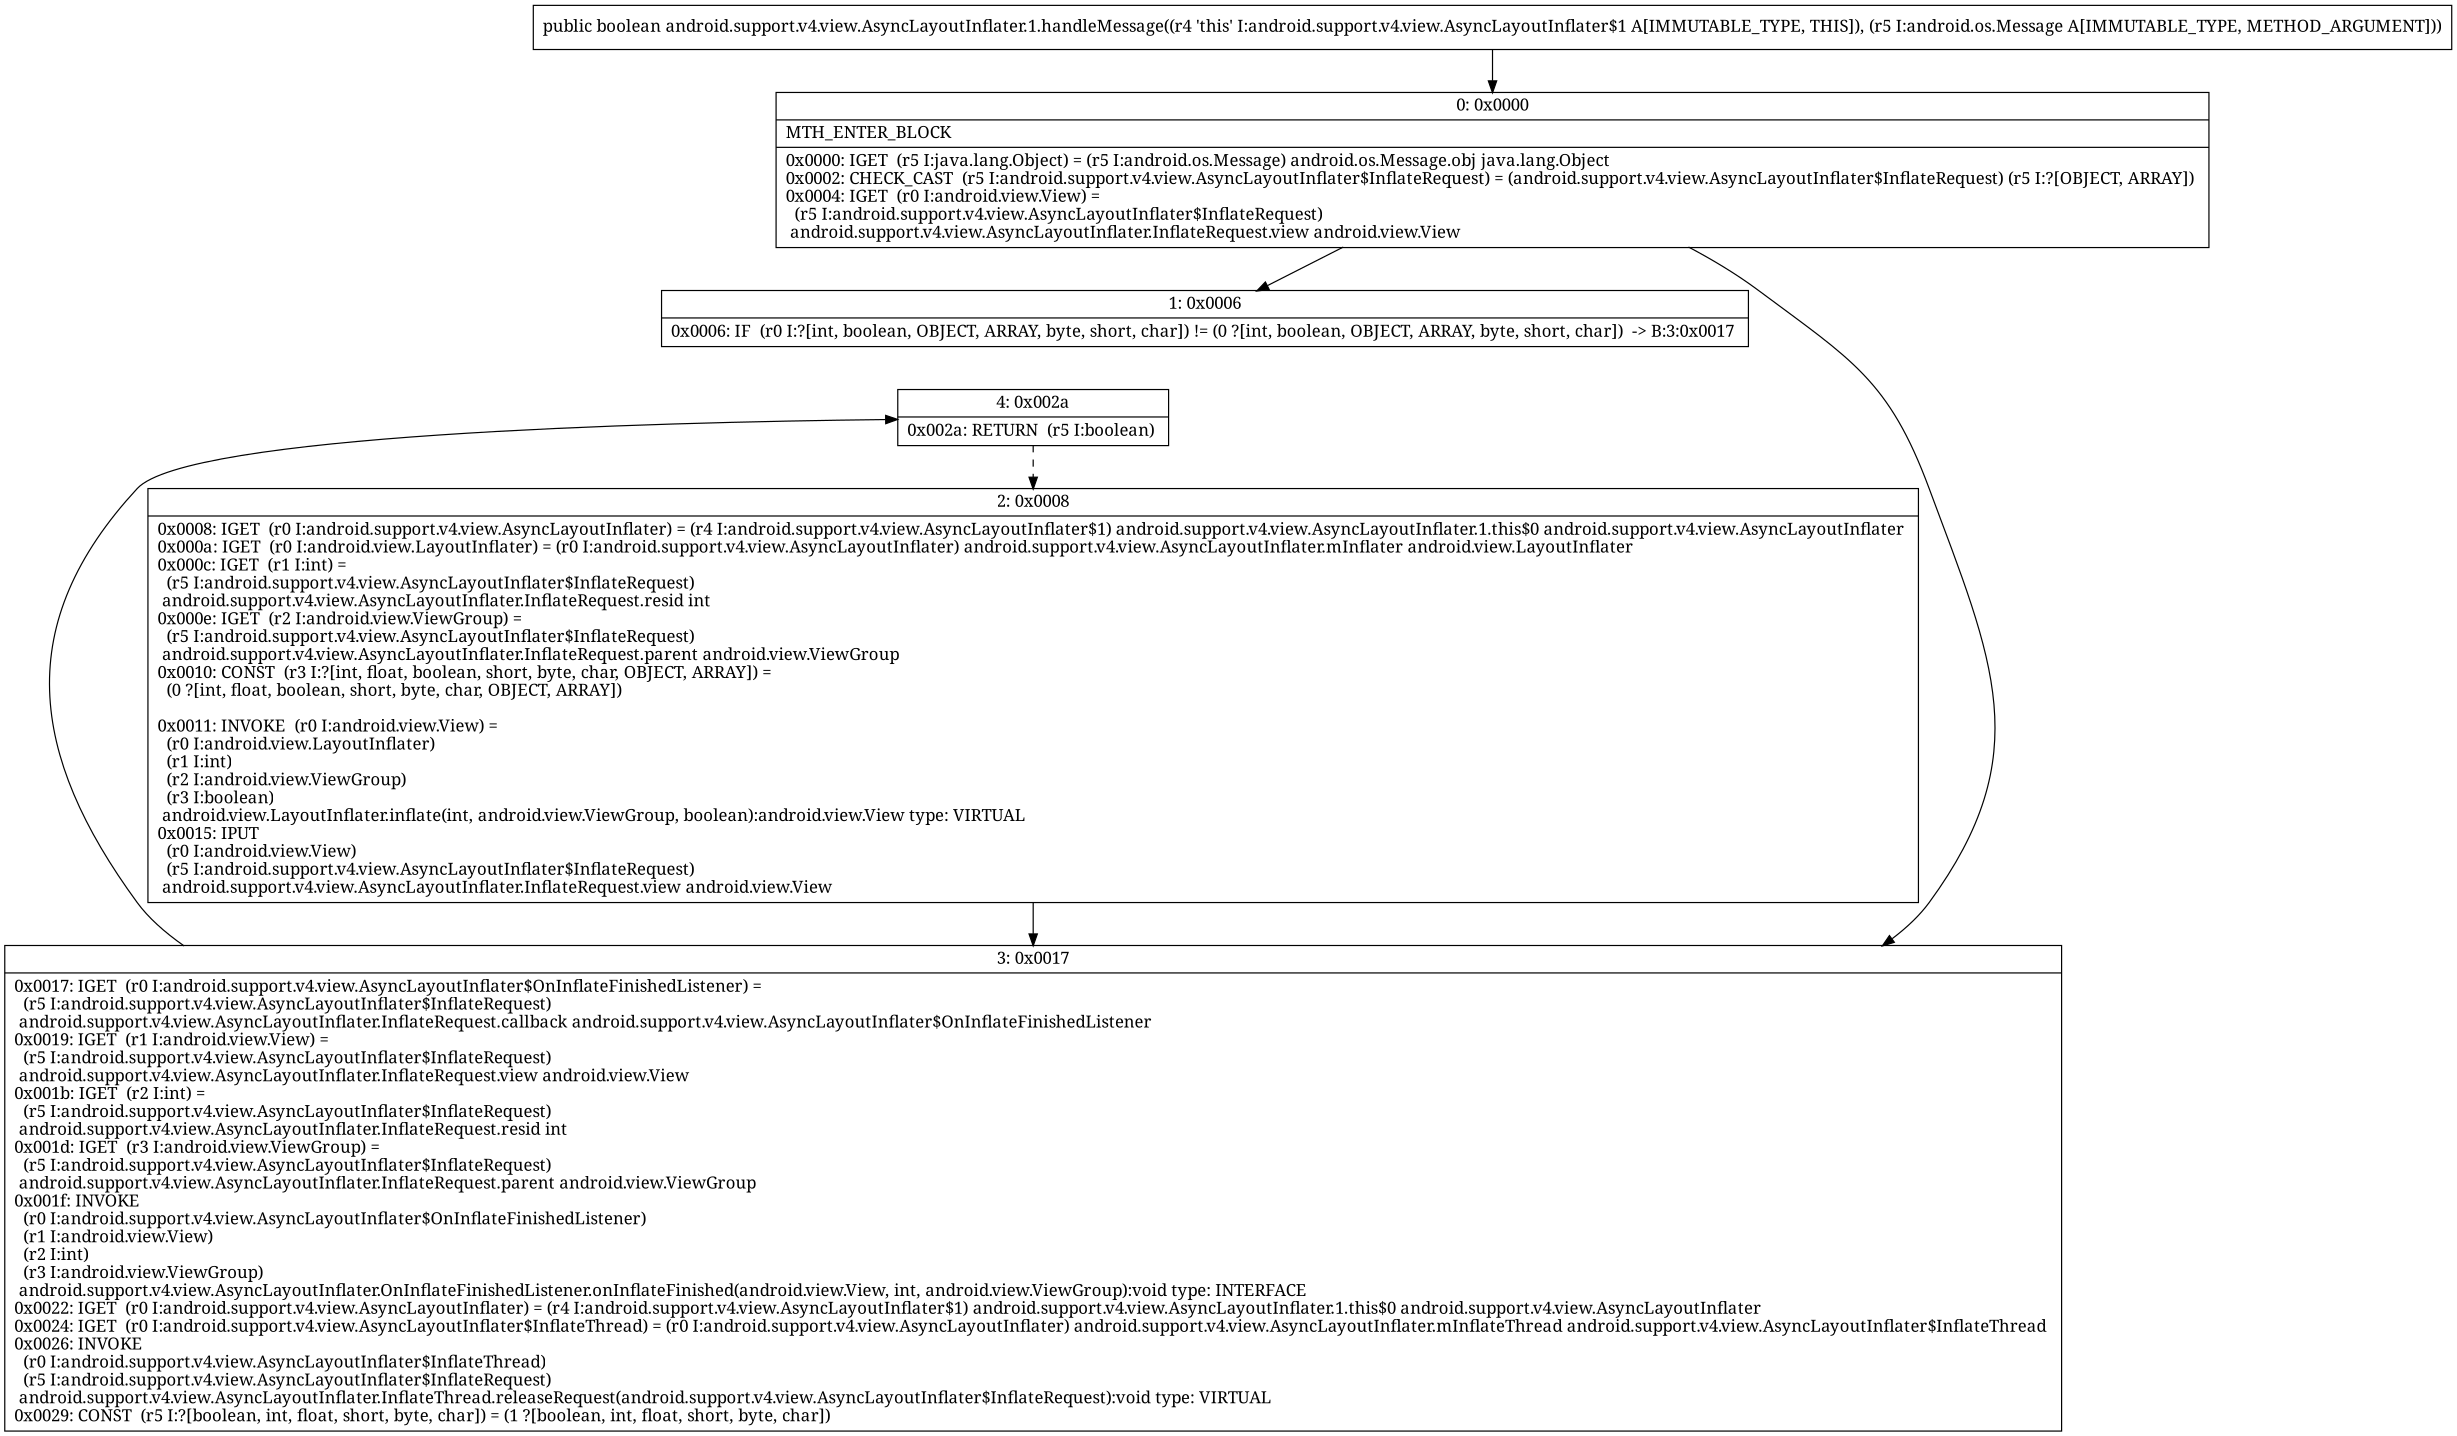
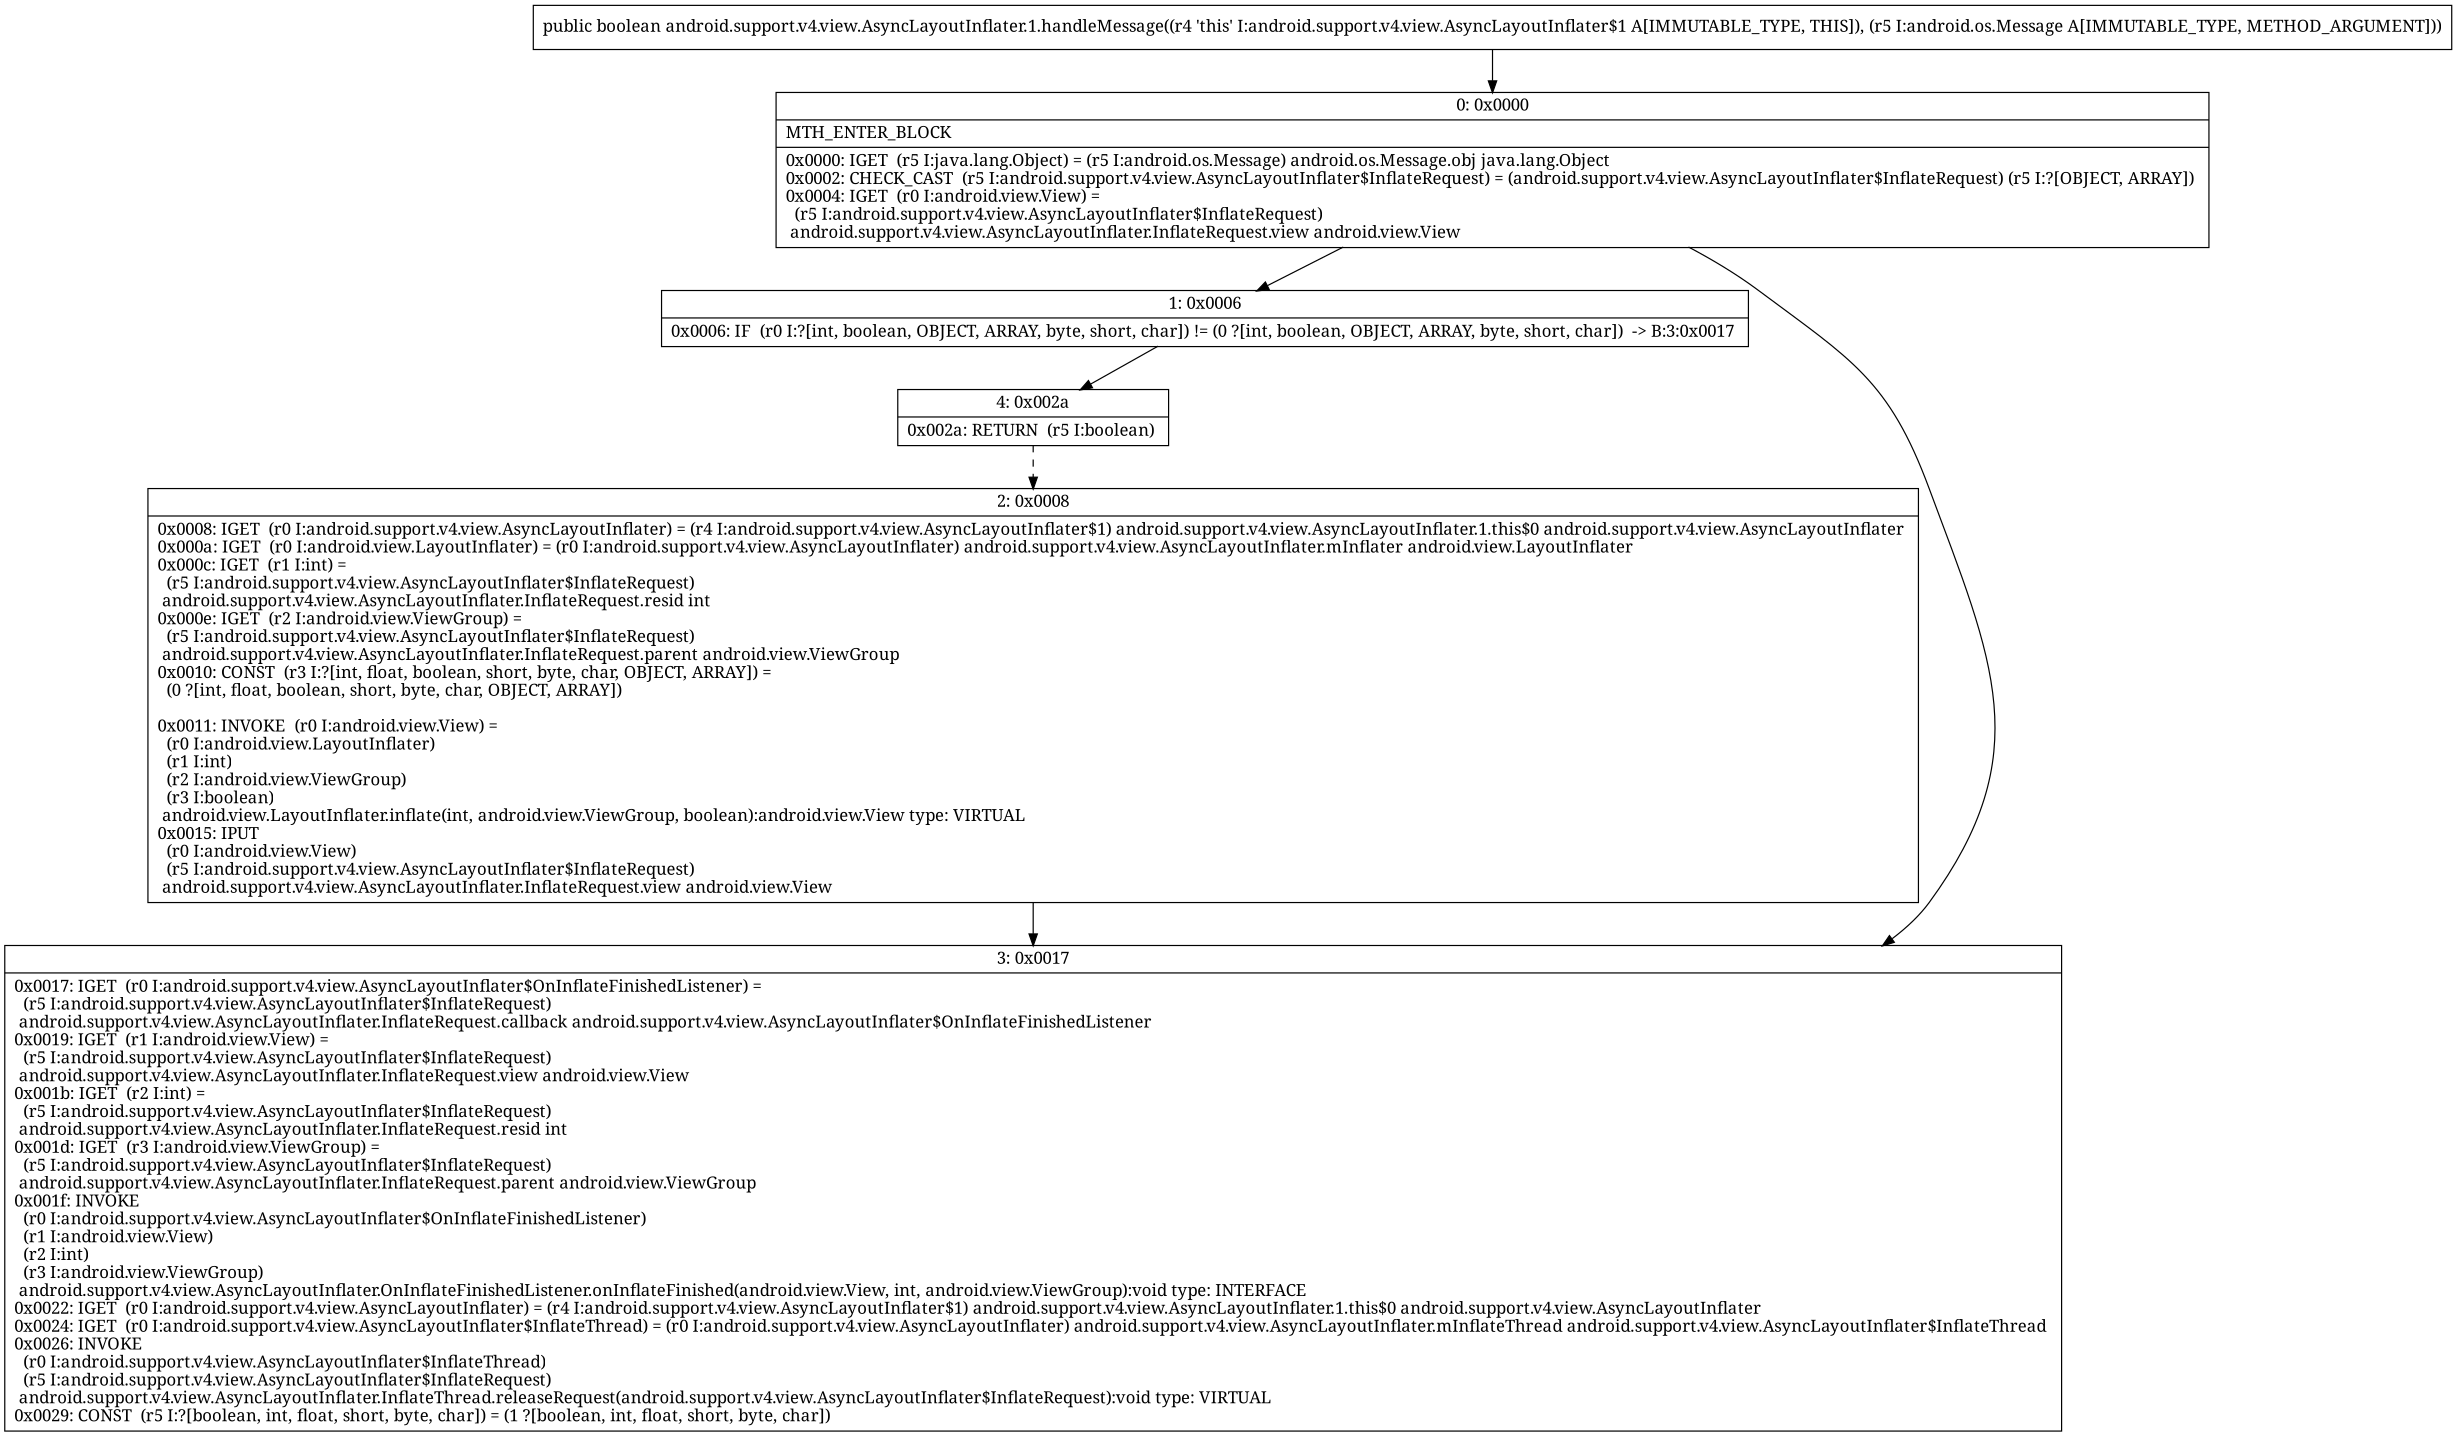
  digraph {
    fontname="Noto Serif"
    node [fontname="Noto Serif" shape=record]
    edge [fontname="Noto Serif"]
    n1 [label="{0\:\ 0x0000|MTH_ENTER_BLOCK\l|0x0000: IGET  (r5 I:java.lang.Object) = (r5 I:android.os.Message) android.os.Message.obj java.lang.Object \l0x0002: CHECK_CAST  (r5 I:android.support.v4.view.AsyncLayoutInflater$InflateRequest) = (android.support.v4.view.AsyncLayoutInflater$InflateRequest) (r5 I:?[OBJECT, ARRAY]) \l0x0004: IGET  (r0 I:android.view.View) = \l  (r5 I:android.support.v4.view.AsyncLayoutInflater$InflateRequest)\l android.support.v4.view.AsyncLayoutInflater.InflateRequest.view android.view.View \l}"]
    n2 [label="{1\:\ 0x0006|0x0006: IF  (r0 I:?[int, boolean, OBJECT, ARRAY, byte, short, char]) != (0 ?[int, boolean, OBJECT, ARRAY, byte, short, char])  \-\> B:3:0x0017 \l}"]
    n3 [label="{3\:\ 0x0017|0x0017: IGET  (r0 I:android.support.v4.view.AsyncLayoutInflater$OnInflateFinishedListener) = \l  (r5 I:android.support.v4.view.AsyncLayoutInflater$InflateRequest)\l android.support.v4.view.AsyncLayoutInflater.InflateRequest.callback android.support.v4.view.AsyncLayoutInflater$OnInflateFinishedListener \l0x0019: IGET  (r1 I:android.view.View) = \l  (r5 I:android.support.v4.view.AsyncLayoutInflater$InflateRequest)\l android.support.v4.view.AsyncLayoutInflater.InflateRequest.view android.view.View \l0x001b: IGET  (r2 I:int) = \l  (r5 I:android.support.v4.view.AsyncLayoutInflater$InflateRequest)\l android.support.v4.view.AsyncLayoutInflater.InflateRequest.resid int \l0x001d: IGET  (r3 I:android.view.ViewGroup) = \l  (r5 I:android.support.v4.view.AsyncLayoutInflater$InflateRequest)\l android.support.v4.view.AsyncLayoutInflater.InflateRequest.parent android.view.ViewGroup \l0x001f: INVOKE  \l  (r0 I:android.support.v4.view.AsyncLayoutInflater$OnInflateFinishedListener)\l  (r1 I:android.view.View)\l  (r2 I:int)\l  (r3 I:android.view.ViewGroup)\l android.support.v4.view.AsyncLayoutInflater.OnInflateFinishedListener.onInflateFinished(android.view.View, int, android.view.ViewGroup):void type: INTERFACE \l0x0022: IGET  (r0 I:android.support.v4.view.AsyncLayoutInflater) = (r4 I:android.support.v4.view.AsyncLayoutInflater$1) android.support.v4.view.AsyncLayoutInflater.1.this$0 android.support.v4.view.AsyncLayoutInflater \l0x0024: IGET  (r0 I:android.support.v4.view.AsyncLayoutInflater$InflateThread) = (r0 I:android.support.v4.view.AsyncLayoutInflater) android.support.v4.view.AsyncLayoutInflater.mInflateThread android.support.v4.view.AsyncLayoutInflater$InflateThread \l0x0026: INVOKE  \l  (r0 I:android.support.v4.view.AsyncLayoutInflater$InflateThread)\l  (r5 I:android.support.v4.view.AsyncLayoutInflater$InflateRequest)\l android.support.v4.view.AsyncLayoutInflater.InflateThread.releaseRequest(android.support.v4.view.AsyncLayoutInflater$InflateRequest):void type: VIRTUAL \l0x0029: CONST  (r5 I:?[boolean, int, float, short, byte, char]) = (1 ?[boolean, int, float, short, byte, char]) \l}"]
    n4 [label="{2\:\ 0x0008|0x0008: IGET  (r0 I:android.support.v4.view.AsyncLayoutInflater) = (r4 I:android.support.v4.view.AsyncLayoutInflater$1) android.support.v4.view.AsyncLayoutInflater.1.this$0 android.support.v4.view.AsyncLayoutInflater \l0x000a: IGET  (r0 I:android.view.LayoutInflater) = (r0 I:android.support.v4.view.AsyncLayoutInflater) android.support.v4.view.AsyncLayoutInflater.mInflater android.view.LayoutInflater \l0x000c: IGET  (r1 I:int) = \l  (r5 I:android.support.v4.view.AsyncLayoutInflater$InflateRequest)\l android.support.v4.view.AsyncLayoutInflater.InflateRequest.resid int \l0x000e: IGET  (r2 I:android.view.ViewGroup) = \l  (r5 I:android.support.v4.view.AsyncLayoutInflater$InflateRequest)\l android.support.v4.view.AsyncLayoutInflater.InflateRequest.parent android.view.ViewGroup \l0x0010: CONST  (r3 I:?[int, float, boolean, short, byte, char, OBJECT, ARRAY]) = \l  (0 ?[int, float, boolean, short, byte, char, OBJECT, ARRAY])\l \l0x0011: INVOKE  (r0 I:android.view.View) = \l  (r0 I:android.view.LayoutInflater)\l  (r1 I:int)\l  (r2 I:android.view.ViewGroup)\l  (r3 I:boolean)\l android.view.LayoutInflater.inflate(int, android.view.ViewGroup, boolean):android.view.View type: VIRTUAL \l0x0015: IPUT  \l  (r0 I:android.view.View)\l  (r5 I:android.support.v4.view.AsyncLayoutInflater$InflateRequest)\l android.support.v4.view.AsyncLayoutInflater.InflateRequest.view android.view.View \l}"]
    n5 [label="{4\:\ 0x002a|0x002a: RETURN  (r5 I:boolean) \l}"]
    n6 [label="{public boolean android.support.v4.view.AsyncLayoutInflater.1.handleMessage((r4 'this' I:android.support.v4.view.AsyncLayoutInflater$1 A[IMMUTABLE_TYPE, THIS]), (r5 I:android.os.Message A[IMMUTABLE_TYPE, METHOD_ARGUMENT])) }"]
    n1 -> n2
    n1 -> n3
-   n3 -> n5
+   n2 -> n5
    n4 -> n3
    n5 -> n4 [style=dashed]
    n6 -> n1
  }
